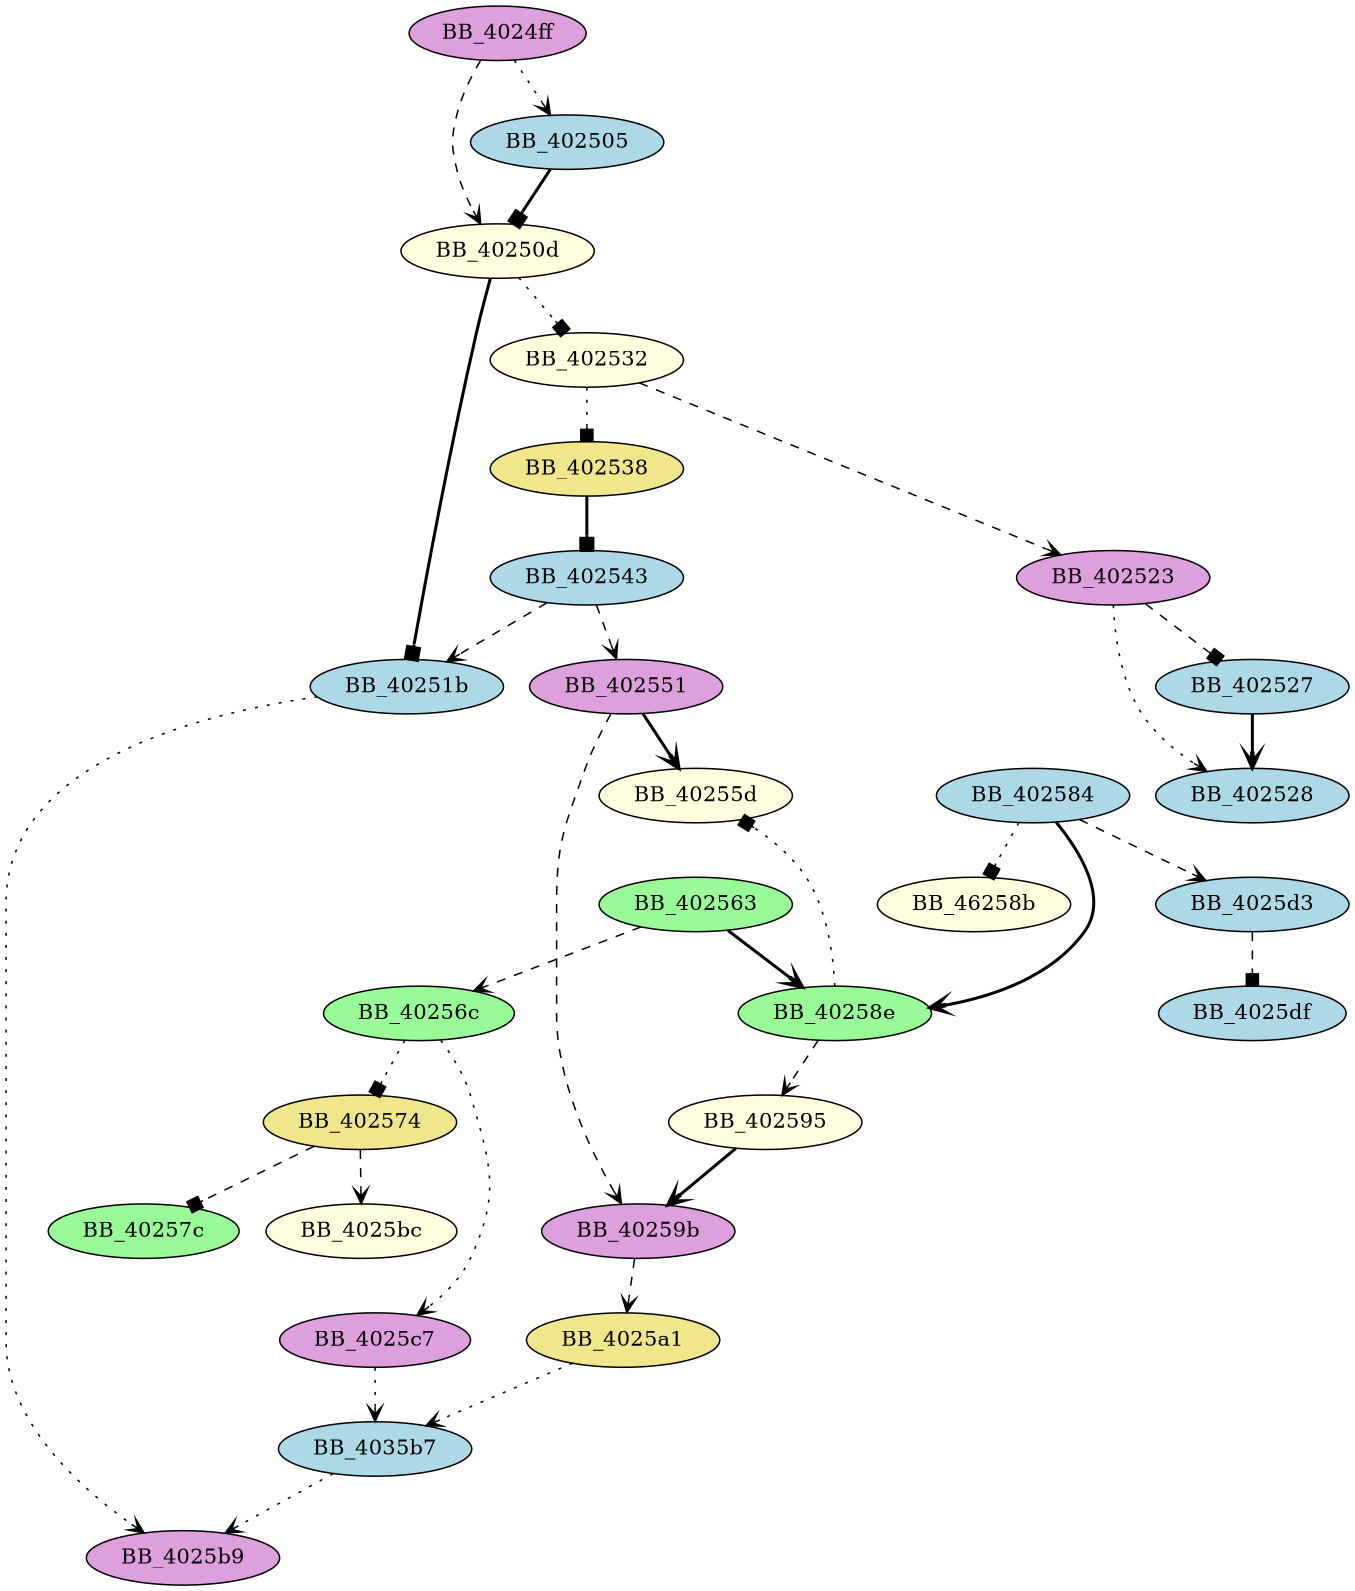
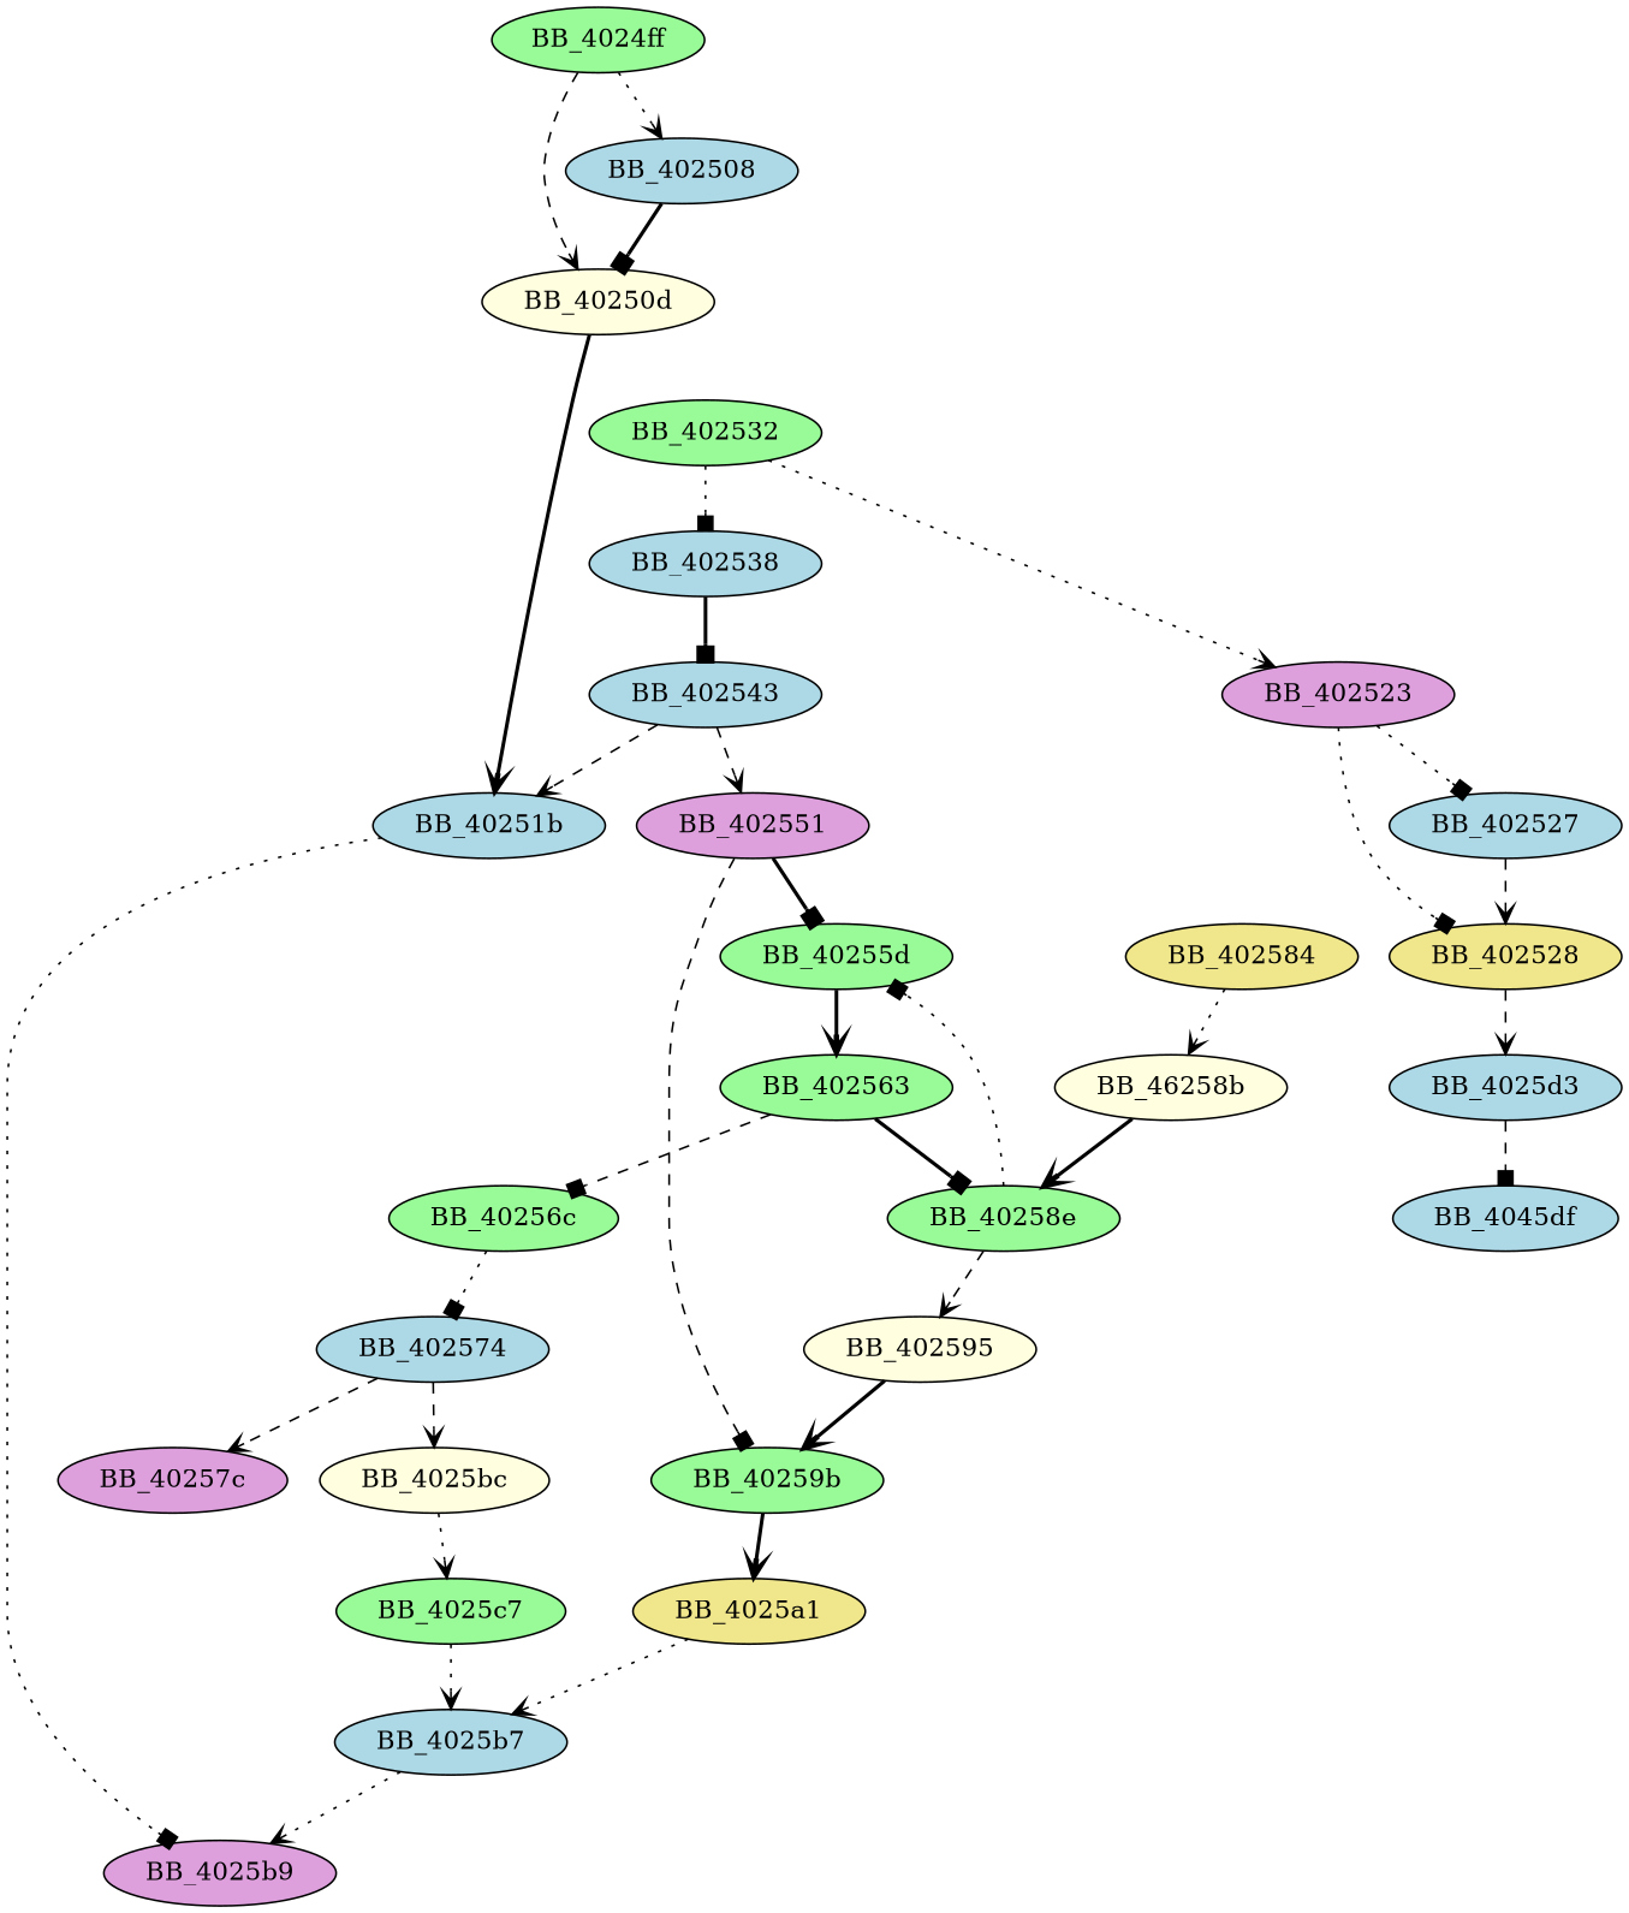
  digraph {
    node [fillcolor=lightblue style=filled]
    edge [arrowhead=vee style=dotted]
-   BB_4024ff [fillcolor=plum]
-   BB_402508 [label=BB_402505]
+   BB_4024ff [fillcolor=palegreen]
+   BB_402508
    BB_40250d [fillcolor=lightyellow]
    BB_40251b
-   BB_402532 [fillcolor=lightyellow]
+   BB_402532 [fillcolor=palegreen]
    BB_4025b9 [fillcolor=plum]
    BB_402523 [fillcolor=plum]
-   BB_402538 [fillcolor=khaki]
+   BB_402538
    BB_402527
-   BB_402528
+   BB_402528 [fillcolor=khaki]
    BB_402543
    BB_402551 [fillcolor=plum]
-   BB_40255d [fillcolor=lightyellow]
-   BB_40259b [fillcolor=plum]
+   BB_40255d [fillcolor=palegreen]
+   BB_40259b [fillcolor=palegreen]
    BB_402563 [fillcolor=palegreen]
    BB_4025a1 [fillcolor=khaki]
    BB_40256c [fillcolor=palegreen]
    BB_40258e [fillcolor=palegreen]
-   BB_4025b7 [label=BB_4035b7]
-   BB_402574 [fillcolor=khaki]
+   BB_4025b7
+   BB_402574
    BB_402595 [fillcolor=lightyellow]
-   BB_40257c [fillcolor=palegreen]
+   BB_40257c [fillcolor=plum]
    BB_4025bc [fillcolor=lightyellow]
-   BB_4025c7 [fillcolor=plum]
+   BB_4025c7 [fillcolor=palegreen]
    n25 [fillcolor=lightyellow label=BB_46258b]
-   BB_402584
+   BB_402584 [fillcolor=khaki]
    BB_4025d3
-   BB_4025df
+   BB_4025df [label=BB_4045df]
    BB_4024ff -> BB_402508
    BB_4024ff -> BB_40250d [style=dashed]
    BB_402508 -> BB_40250d [arrowhead=box style=bold]
-   BB_40250d -> BB_40251b [arrowhead=box style=bold]
-   BB_40250d -> BB_402532 [arrowhead=box]
-   BB_40251b -> BB_4025b9
-   BB_402532 -> BB_402523 [style=dashed]
+   BB_40250d -> BB_40251b [style=bold]
+   BB_40251b -> BB_4025b9 [arrowhead=box]
+   BB_402532 -> BB_402523
    BB_402532 -> BB_402538 [arrowhead=box]
-   BB_402523 -> BB_402527 [arrowhead=box style=dashed]
-   BB_402523 -> BB_402528
+   BB_402523 -> BB_402527 [arrowhead=box]
+   BB_402523 -> BB_402528 [arrowhead=box]
    BB_402538 -> BB_402543 [arrowhead=box style=bold]
-   BB_402527 -> BB_402528 [style=bold]
+   BB_402527 -> BB_402528 [style=dashed]
    BB_402543 -> BB_40251b [style=dashed]
    BB_402543 -> BB_402551 [style=dashed]
-   BB_402551 -> BB_40255d [style=bold]
-   BB_402551 -> BB_40259b [style=dashed]
-   BB_40259b -> BB_4025a1 [style=dashed]
-   BB_402563 -> BB_40256c [style=dashed]
-   BB_402563 -> BB_40258e [style=bold]
+   BB_402551 -> BB_40255d [arrowhead=box style=bold]
+   BB_402551 -> BB_40259b [arrowhead=box style=dashed]
+   BB_40255d -> BB_402563 [style=bold]
+   BB_40259b -> BB_4025a1 [style=bold]
+   BB_402563 -> BB_40256c [arrowhead=box style=dashed]
+   BB_402563 -> BB_40258e [arrowhead=box style=bold]
    BB_4025a1 -> BB_4025b7
    BB_40256c -> BB_402574 [arrowhead=box]
    BB_40258e -> BB_40255d [arrowhead=box]
    BB_40258e -> BB_402595 [style=dashed]
    BB_4025b7 -> BB_4025b9
-   BB_402574 -> BB_40257c [arrowhead=box style=dashed]
+   BB_402574 -> BB_40257c [style=dashed]
    BB_402574 -> BB_4025bc [style=dashed]
    BB_402595 -> BB_40259b [style=bold]
-   BB_40256c -> BB_4025c7
+   BB_4025bc -> BB_4025c7
    BB_4025c7 -> BB_4025b7
-   BB_402584 -> BB_40258e [style=bold]
-   BB_402584 -> n25 [arrowhead=box]
-   BB_402584 -> BB_4025d3 [style=dashed]
+   n25 -> BB_40258e [style=bold]
+   BB_402584 -> n25
+   BB_402528 -> BB_4025d3 [style=dashed]
    BB_4025d3 -> BB_4025df [arrowhead=box style=dashed]
  }
